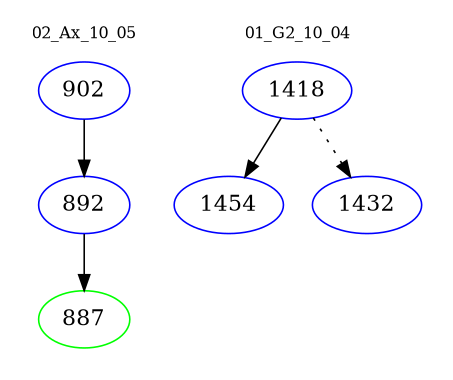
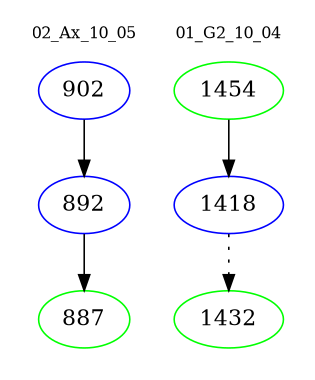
  digraph {
    node [color=blue]
    edge [color=black style=solid]
    n1 [label=892]
    n2 [color=green label=887]
    n3 [label=902]
    n4 [label=1418]
-   n5 [label=1454]
-   n6 [label=1432]
+   n5 [color=green label=1454]
+   n6 [color=green label=1432]
    subgraph cluster_1 {
      color=white
      fontsize=10
      label="02_Ax_10_05"
      n1
      n2
      n3
    }
    subgraph cluster_2 {
      color=white
      fontsize=10
      label="01_G2_10_04"
      n4
      n5
      n6
    }
    n1 -> n2
    n3 -> n1
-   n4 -> n5
+   n5 -> n4
    n4 -> n6 [style=dotted]
  }
